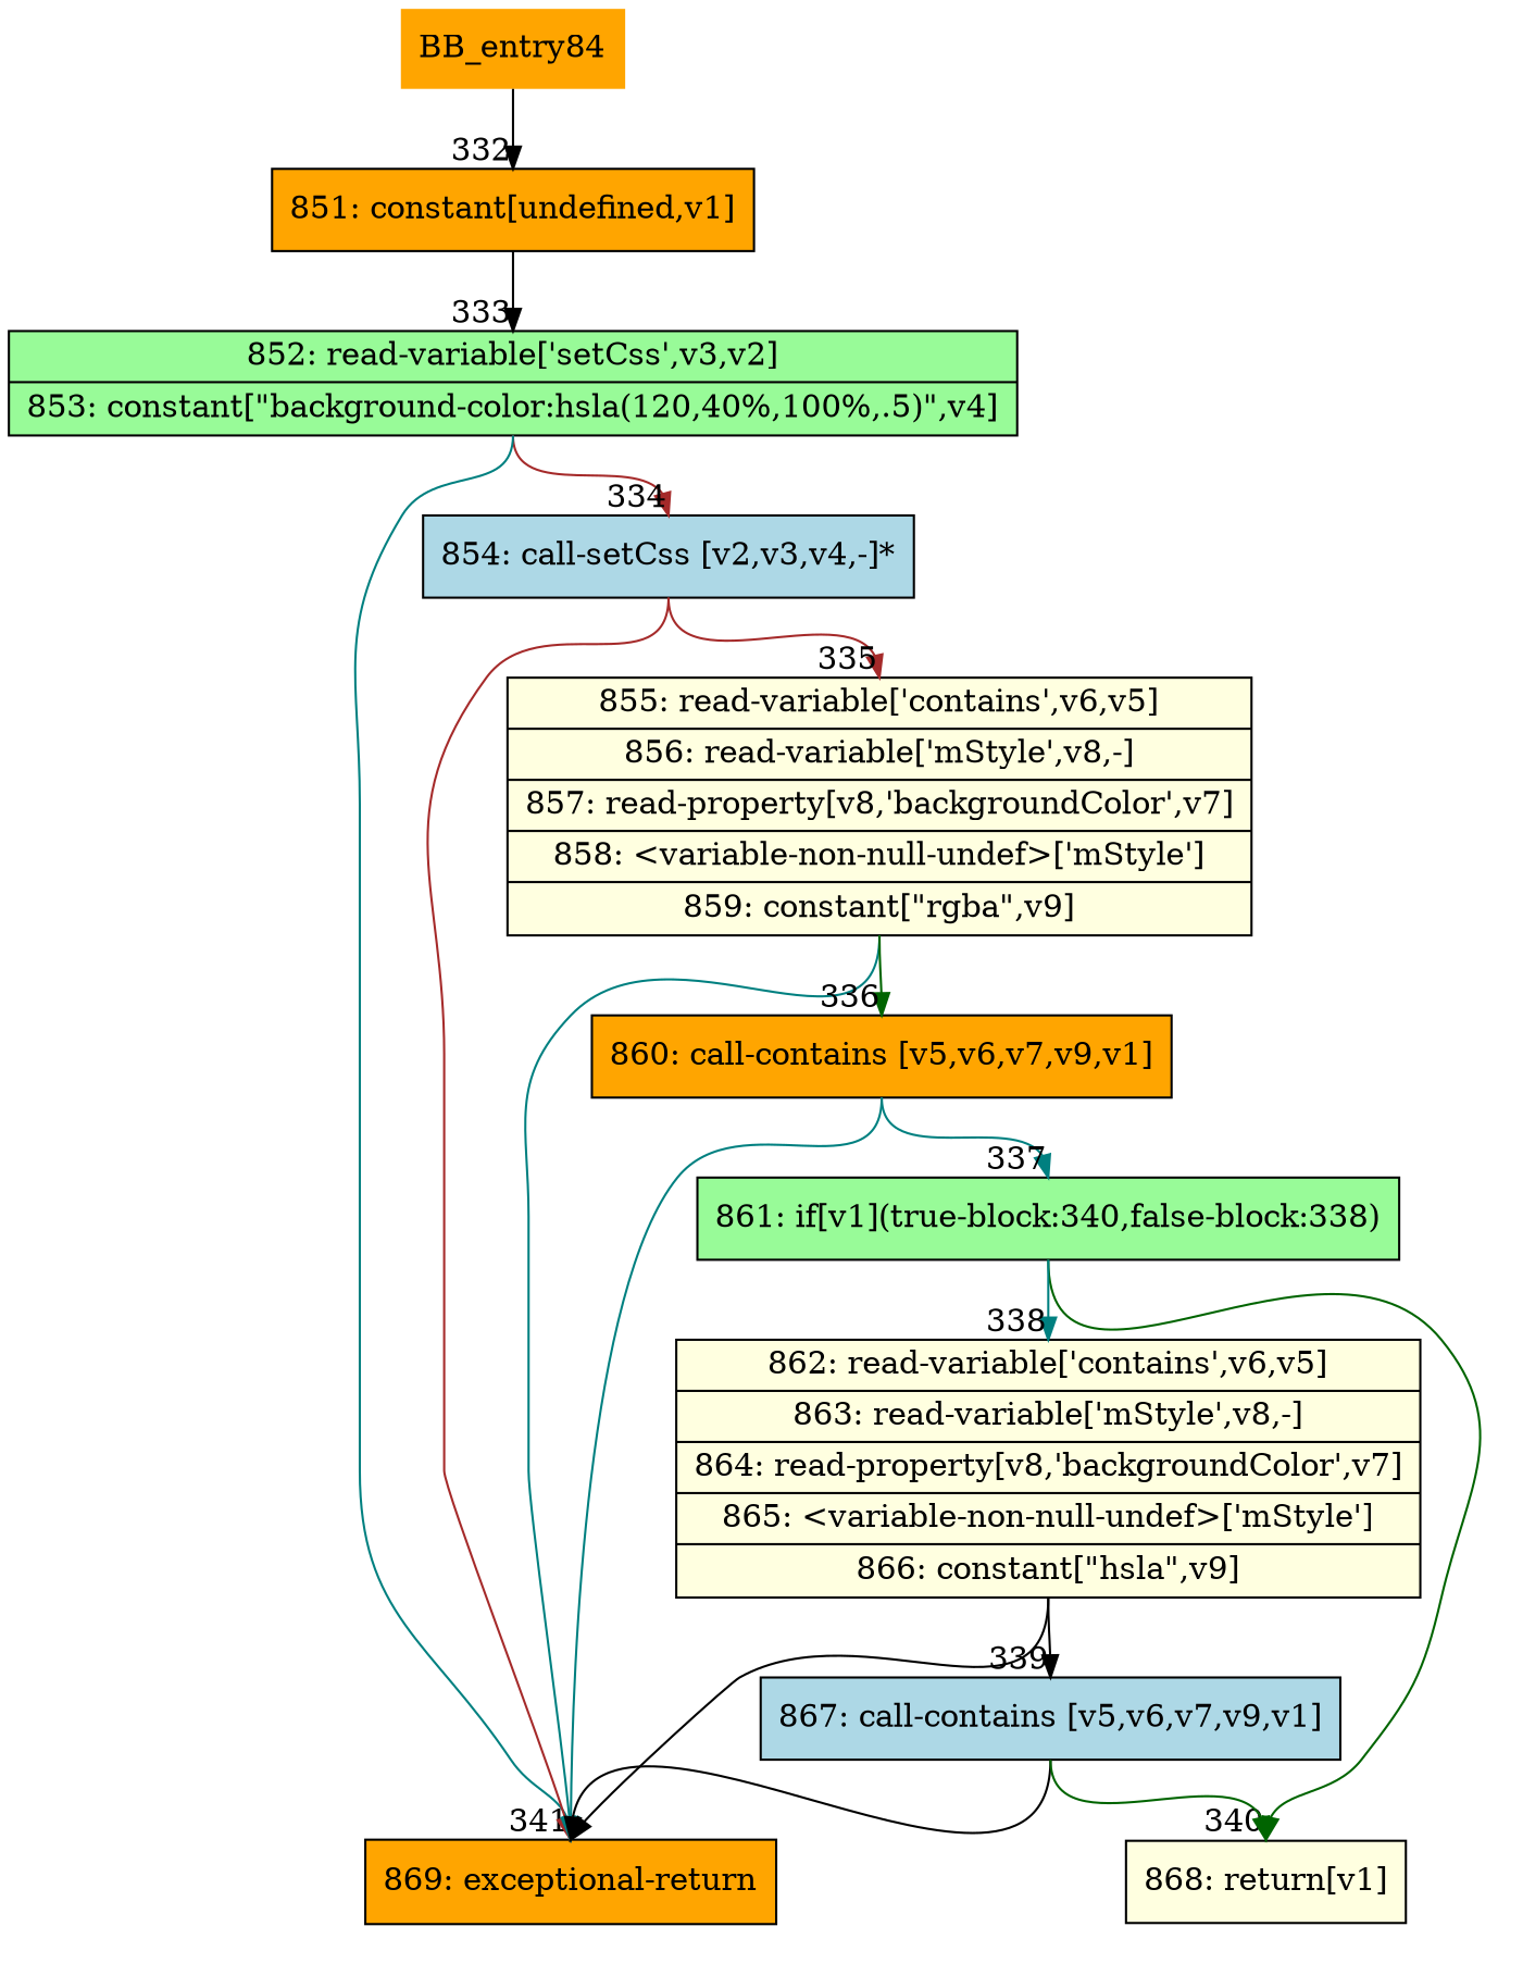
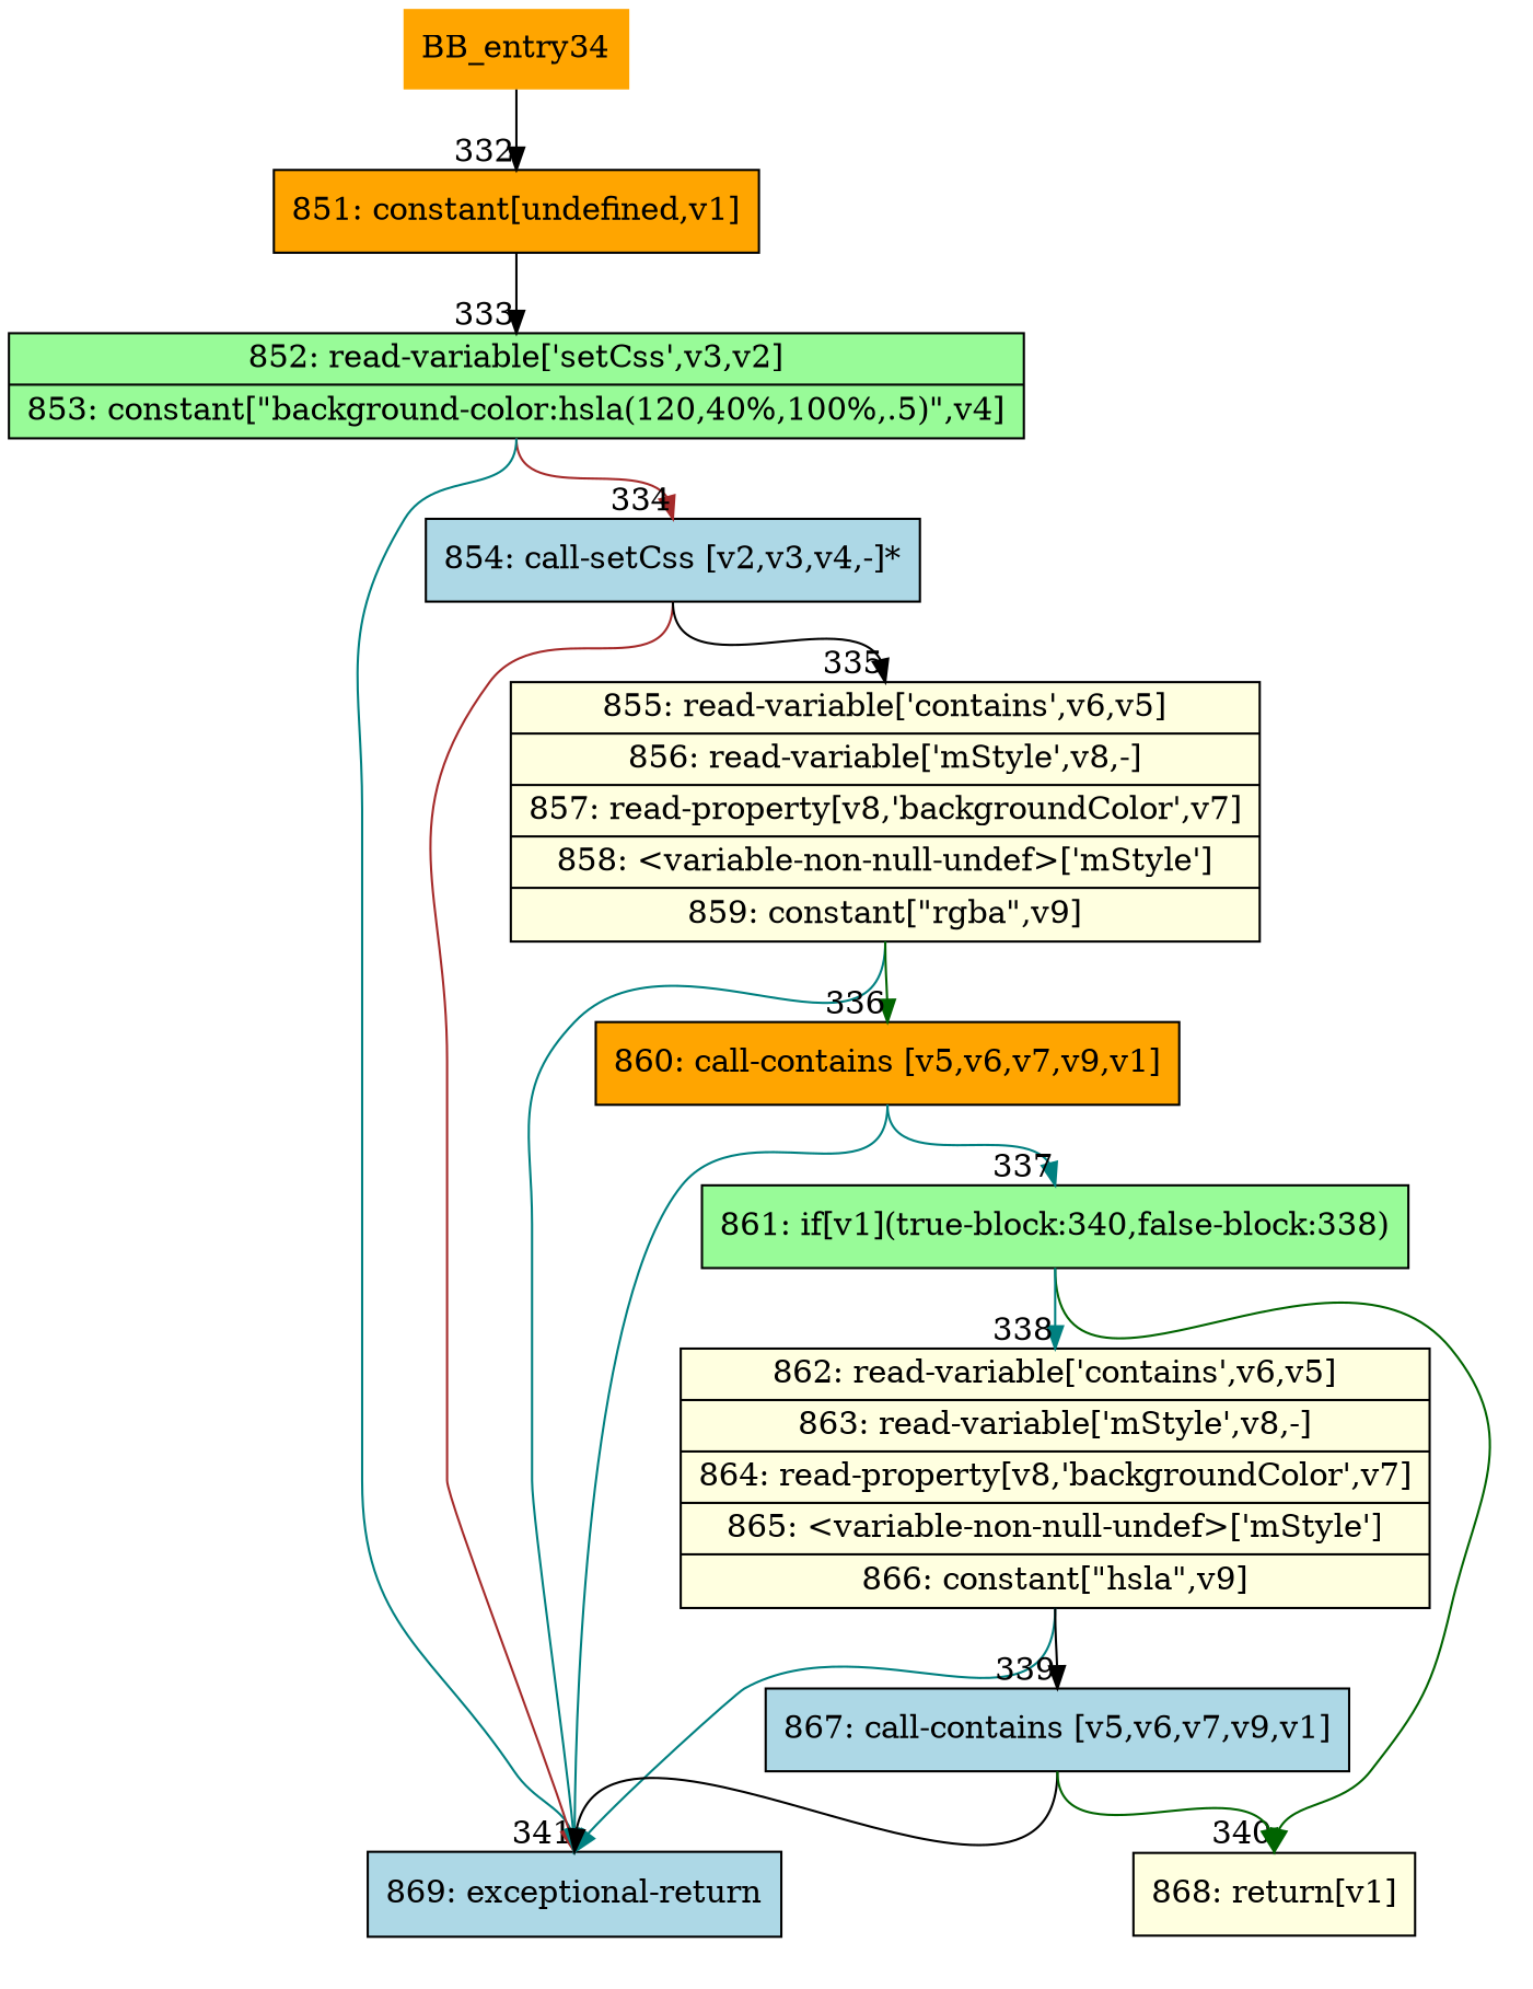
  digraph {
    rankdir=TD
    node [fillcolor=orange shape=record style=filled]
    edge [color=black headport=n tailport=s]
-   BB_entry34 [shape=none label=BB_entry84]
+   BB_entry34 [shape=none]
    n2 [label="{851: constant[undefined,v1]}"]
    n3 [fillcolor=palegreen label="{852: read-variable['setCss',v3,v2]|853: constant[\"background-color:hsla(120,40%,100%,.5)\",v4]}"]
    n4 [fillcolor=lightblue label="{854: call-setCss [v2,v3,v4,-]*}"]
-   n5 [label="{869: exceptional-return}"]
+   n5 [fillcolor=lightblue label="{869: exceptional-return}"]
    n6 [fillcolor=lightyellow label="{855: read-variable['contains',v6,v5]|856: read-variable['mStyle',v8,-]|857: read-property[v8,'backgroundColor',v7]|858: \<variable-non-null-undef\>['mStyle']|859: constant[\"rgba\",v9]}"]
    n7 [label="{860: call-contains [v5,v6,v7,v9,v1]}"]
    n8 [fillcolor=palegreen label="{861: if[v1](true-block:340,false-block:338)}"]
    n9 [fillcolor=lightyellow label="{868: return[v1]}"]
    n10 [fillcolor=lightyellow label="{862: read-variable['contains',v6,v5]|863: read-variable['mStyle',v8,-]|864: read-property[v8,'backgroundColor',v7]|865: \<variable-non-null-undef\>['mStyle']|866: constant[\"hsla\",v9]}"]
    n11 [fillcolor=lightblue label="{867: call-contains [v5,v6,v7,v9,v1]}"]
    BB_entry34 -> n2 [headlabel="    332"]
    n2 -> n3 [headlabel="      333"]
    n3 -> n4 [color=brown headlabel="      334"]
    n3 -> n5 [color=teal headlabel="      341"]
    n4 -> n5 [color=brown]
-   n4 -> n6 [color=brown headlabel="      335"]
+   n4 -> n6 [headlabel="      335"]
    n6 -> n5 [color=teal]
    n6 -> n7 [color=darkgreen headlabel="      336"]
    n7 -> n5 [color=teal]
    n7 -> n8 [color=teal headlabel="      337"]
    n8 -> n9 [color=darkgreen headlabel="      340"]
    n8 -> n10 [color=teal headlabel="      338"]
-   n10 -> n5
+   n10 -> n5 [color=teal]
    n10 -> n11 [headlabel="      339"]
    n11 -> n5
    n11 -> n9 [color=darkgreen]
  }
